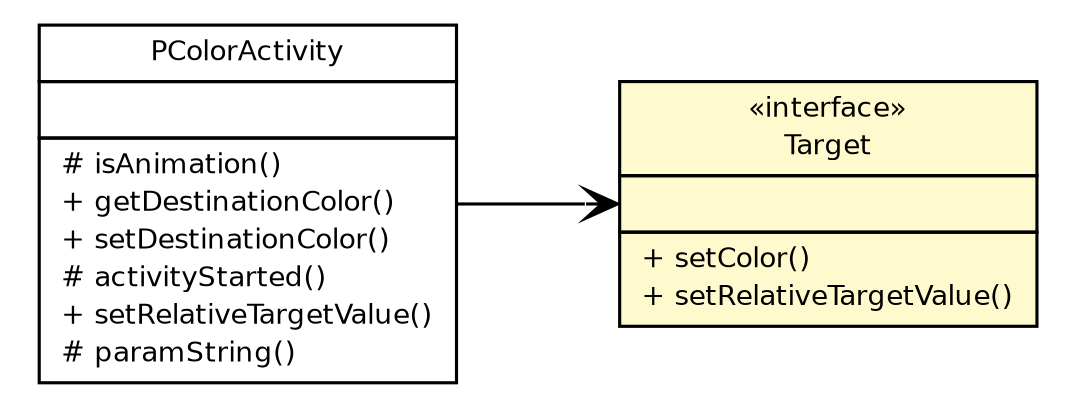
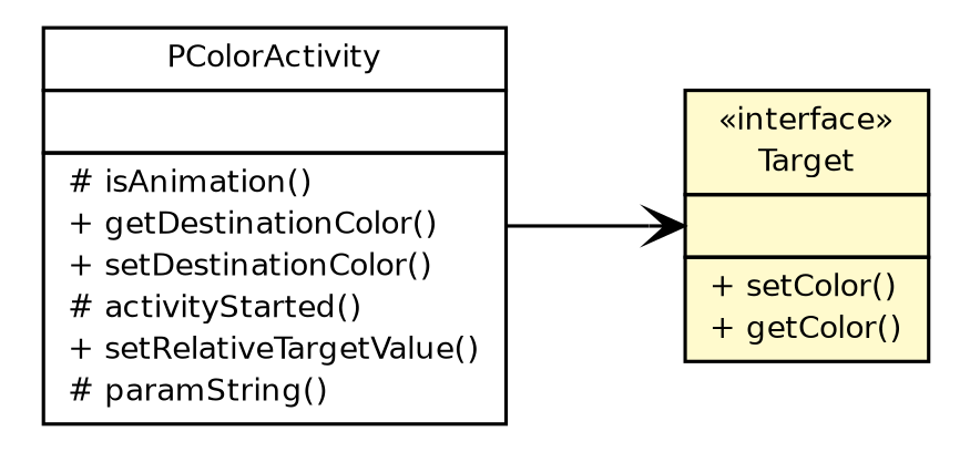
  digraph {
    rankdir=LR
    node [fontcolor=black fontname=Helvetica fontsize=9.0 shape=plaintext]
    n1 [label=<<table border="0" cellborder="1" cellspacing="0" cellpadding="2" port="p" href="./PColorActivity.html"> 		<tr><td><table border="0" cellspacing="0" cellpadding="1"> 			<tr><td> PColorActivity </td></tr> 		</table></td></tr> 		<tr><td><table border="0" cellspacing="0" cellpadding="1"> 			<tr><td align="left">  </td></tr> 		</table></td></tr> 		<tr><td><table border="0" cellspacing="0" cellpadding="1"> 			<tr><td align="left"> # isAnimation() </td></tr> 			<tr><td align="left"> + getDestinationColor() </td></tr> 			<tr><td align="left"> + setDestinationColor() </td></tr> 			<tr><td align="left"> # activityStarted() </td></tr> 			<tr><td align="left"> + setRelativeTargetValue() </td></tr> 			<tr><td align="left"> # paramString() </td></tr> 		</table></td></tr> 		</table>>]
-   n2 [label=<<table border="0" cellborder="1" cellspacing="0" cellpadding="2" port="p" bgcolor="lemonChiffon" href="./PColorActivity.Target.html"> 		<tr><td><table border="0" cellspacing="0" cellpadding="1"> 			<tr><td> &laquo;interface&raquo; </td></tr> 			<tr><td> Target </td></tr> 		</table></td></tr> 		<tr><td><table border="0" cellspacing="0" cellpadding="1"> 			<tr><td align="left">  </td></tr> 		</table></td></tr> 		<tr><td><table border="0" cellspacing="0" cellpadding="1"> 			<tr><td align="left"> + setColor() </td></tr> 			<tr><td align="left"> + setRelativeTargetValue() </td></tr> 		</table></td></tr> 		</table>>]
+   n2 [label=<<table border="0" cellborder="1" cellspacing="0" cellpadding="2" port="p" bgcolor="lemonChiffon" href="./PColorActivity.Target.html"> 		<tr><td><table border="0" cellspacing="0" cellpadding="1"> 			<tr><td> &laquo;interface&raquo; </td></tr> 			<tr><td> Target </td></tr> 		</table></td></tr> 		<tr><td><table border="0" cellspacing="0" cellpadding="1"> 			<tr><td align="left">  </td></tr> 		</table></td></tr> 		<tr><td><table border="0" cellspacing="0" cellpadding="1"> 			<tr><td align="left"> + setColor() </td></tr> 			<tr><td align="left"> + getColor() </td></tr> 		</table></td></tr> 		</table>>]
    n1 -> n2 [arrowhead=open color=black fontcolor=black fontname=Helvetica fontsize=10.0 headport=p labelfontname=Helvetica labelfontsize=10 tailport=p]
  }
